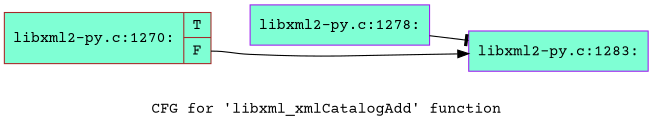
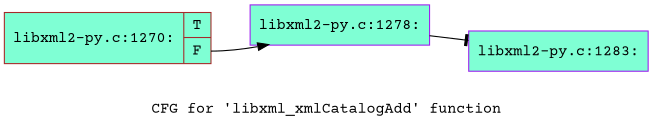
  digraph {
    fontname="Courier Prime"
    label="CFG for 'libxml_xmlCatalogAdd' function"
    rankdir=LR
    node [color=purple fillcolor=aquamarine fontname="Courier Prime" shape=record style=filled]
    edge [fontname="Courier Prime"]
    n1 [color=brown label="{libxml2-py.c:1270:|{<s0>T|<s1>F}}"]
    n2 [label="{libxml2-py.c:1278:}"]
    n3 [label="{libxml2-py.c:1283:}"]
-   n1 -> n3 [arrowhead=normal tailport=s1]
+   n1 -> n2 [arrowhead=normal tailport=s1]
    n2 -> n3 [arrowhead=tee]
  }
